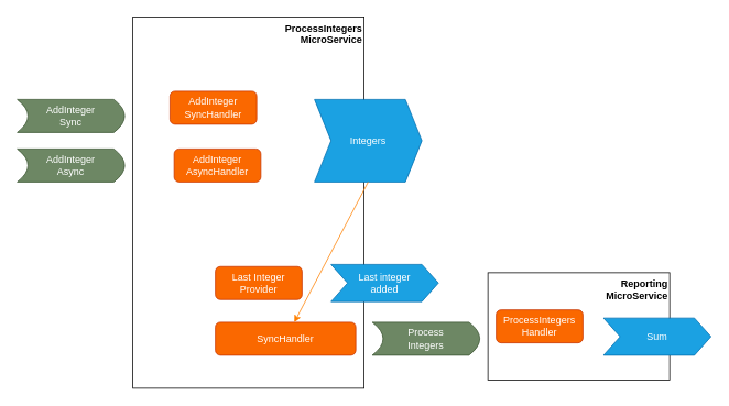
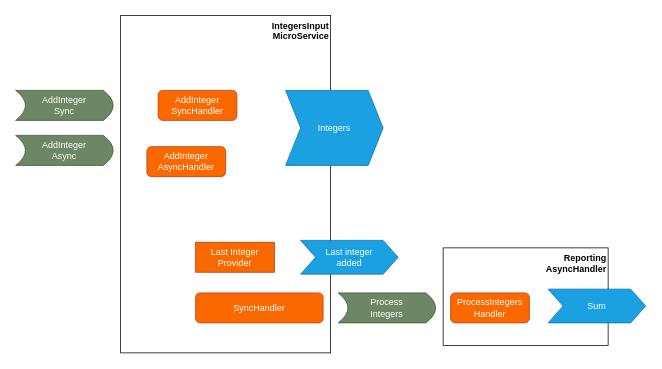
  <mxCell id="0" />
  <mxCell id="1" parent="0" />
- <mxCell id="2" value="ProcessIntegers&lt;br&gt;MicroService" style="rounded=0;whiteSpace=wrap;html=1;fontStyle=1;align=right;verticalAlign=top;" vertex="1" parent="1"><mxGeometry x="160" y="20" width="280" height="450" as="geometry" /></mxCell>
+ <mxCell id="2" value="IntegersInput&lt;br&gt;MicroService" style="rounded=0;whiteSpace=wrap;html=1;fontStyle=1;align=right;verticalAlign=top;" vertex="1" parent="1"><mxGeometry x="160" y="20" width="280" height="450" as="geometry" /></mxCell>
  <mxCell id="3" value="AddInteger&lt;br&gt;Sync" style="shape=dataStorage;whiteSpace=wrap;html=1;direction=west;fillColor=#6d8764;strokeColor=#3A5431;rotation=0;align=center;fontColor=#ffffff;" vertex="1" parent="1"><mxGeometry x="20" y="120" width="130" height="40" as="geometry" /></mxCell>
- <mxCell id="4" value="AddInteger&lt;br&gt;SyncHandler" style="rounded=1;whiteSpace=wrap;html=1;fillColor=#fa6800;strokeColor=#C73500;fontColor=#ffffff;align=center;" vertex="1" parent="1"><mxGeometry x="205" y="110" width="105" height="40" as="geometry" /></mxCell>
+ <mxCell id="4" value="AddInteger&lt;br&gt;SyncHandler" style="rounded=1;whiteSpace=wrap;html=1;fillColor=#fa6800;strokeColor=#C73500;fontColor=#ffffff;align=center;" vertex="1" parent="1"><mxGeometry x="210" y="120" width="105" height="40" as="geometry" /></mxCell>
  <mxCell id="5" value="Integers" style="shape=step;perimeter=stepPerimeter;whiteSpace=wrap;html=1;fixedSize=1;fillColor=#1ba1e2;strokeColor=#006EAF;rotation=0;align=center;fontColor=#ffffff;" vertex="1" parent="1"><mxGeometry x="380" y="120" width="130" height="100" as="geometry" /></mxCell>
  <mxCell id="6" value="AddInteger&lt;br&gt;Async" style="shape=dataStorage;whiteSpace=wrap;html=1;direction=west;fillColor=#6d8764;strokeColor=#3A5431;rotation=0;align=center;fontColor=#ffffff;" vertex="1" parent="1"><mxGeometry x="20" y="180" width="130" height="40" as="geometry" /></mxCell>
- <mxCell id="7" value="AddInteger&lt;br&gt;AsyncHandler" style="rounded=1;whiteSpace=wrap;html=1;fillColor=#fa6800;strokeColor=#C73500;fontColor=#ffffff;align=center;" vertex="1" parent="1"><mxGeometry x="210" y="180" width="105" height="40" as="geometry" /></mxCell>
- <mxCell id="8" value="Last Integer&lt;br&gt;Provider" style="rounded=1;whiteSpace=wrap;html=1;fillColor=#fa6800;strokeColor=#C73500;fontColor=#ffffff;align=center;" vertex="1" parent="1"><mxGeometry x="260" y="322.5" width="105" height="40" as="geometry" /></mxCell>
- <mxCell id="9" value="Reporting&lt;br&gt;MicroService" style="rounded=0;whiteSpace=wrap;html=1;fontStyle=1;align=right;verticalAlign=top;" vertex="1" parent="1"><mxGeometry x="590" y="330" width="220" height="130" as="geometry" /></mxCell>
+ <mxCell id="7" value="AddInteger&lt;br&gt;AsyncHandler" style="rounded=1;whiteSpace=wrap;html=1;fillColor=#fa6800;strokeColor=#C73500;fontColor=#ffffff;align=center;" vertex="1" parent="1"><mxGeometry x="195" y="195" width="105" height="40" as="geometry" /></mxCell>
+ <mxCell id="8" value="Last Integer&lt;br&gt;Provider" style="whiteSpace=wrap;html=1;fillColor=#fa6800;strokeColor=#C73500;fontColor=#ffffff;align=center;rounded=0;" vertex="1" parent="1"><mxGeometry x="260" y="322.5" width="105" height="40" as="geometry" /></mxCell>
+ <mxCell id="9" value="Reporting&lt;br&gt;AsyncHandler" style="rounded=0;whiteSpace=wrap;html=1;fontStyle=1;align=right;verticalAlign=top;" vertex="1" parent="1"><mxGeometry x="590" y="330" width="220" height="130" as="geometry" /></mxCell>
  <mxCell id="10" value="SyncHandler" style="rounded=1;whiteSpace=wrap;html=1;fillColor=#fa6800;strokeColor=#C73500;fontColor=#ffffff;align=center;" vertex="1" parent="1"><mxGeometry x="260" y="390" width="170" height="40" as="geometry" /></mxCell>
  <mxCell id="11" value="Process&lt;br&gt;Integers" style="shape=dataStorage;whiteSpace=wrap;html=1;direction=west;fillColor=#6d8764;strokeColor=#3A5431;rotation=0;align=center;fontColor=#ffffff;" vertex="1" parent="1"><mxGeometry x="450" y="390" width="130" height="40" as="geometry" /></mxCell>
- <mxCell id="12" value="" style="endArrow=classic;html=1;strokeColor=#FF8000;exitX=0.5;exitY=1;exitDx=0;exitDy=0;" edge="1" parent="1" source="5" target="10"><mxGeometry width="50" height="50" relative="1" as="geometry"><mxPoint x="422.5" y="230" as="sourcePoint" /><mxPoint x="375" y="332.5" as="targetPoint" /></mxGeometry></mxCell>
  <mxCell id="13" value="Last integer &lt;br&gt;added" style="shape=step;perimeter=stepPerimeter;whiteSpace=wrap;html=1;fixedSize=1;fillColor=#1ba1e2;strokeColor=#006EAF;rotation=0;align=center;fontColor=#ffffff;" vertex="1" parent="1"><mxGeometry x="400" y="320" width="130" height="45" as="geometry" /></mxCell>
- <mxCell id="14" value="ProcessIntegers&lt;br&gt;Handler" style="rounded=1;whiteSpace=wrap;html=1;fillColor=#fa6800;strokeColor=#C73500;fontColor=#ffffff;align=center;" vertex="1" parent="1"><mxGeometry x="600" y="375" width="105" height="40" as="geometry" /></mxCell>
+ <mxCell id="14" value="ProcessIntegers&lt;br&gt;Handler" style="rounded=1;whiteSpace=wrap;html=1;fillColor=#fa6800;strokeColor=#C73500;fontColor=#ffffff;align=center;" vertex="1" parent="1"><mxGeometry x="600" y="390" width="105" height="40" as="geometry" /></mxCell>
  <mxCell id="15" value="Sum" style="shape=step;perimeter=stepPerimeter;whiteSpace=wrap;html=1;fixedSize=1;fillColor=#1ba1e2;strokeColor=#006EAF;rotation=0;align=center;fontColor=#ffffff;" vertex="1" parent="1"><mxGeometry x="730" y="385" width="130" height="45" as="geometry" /></mxCell>
